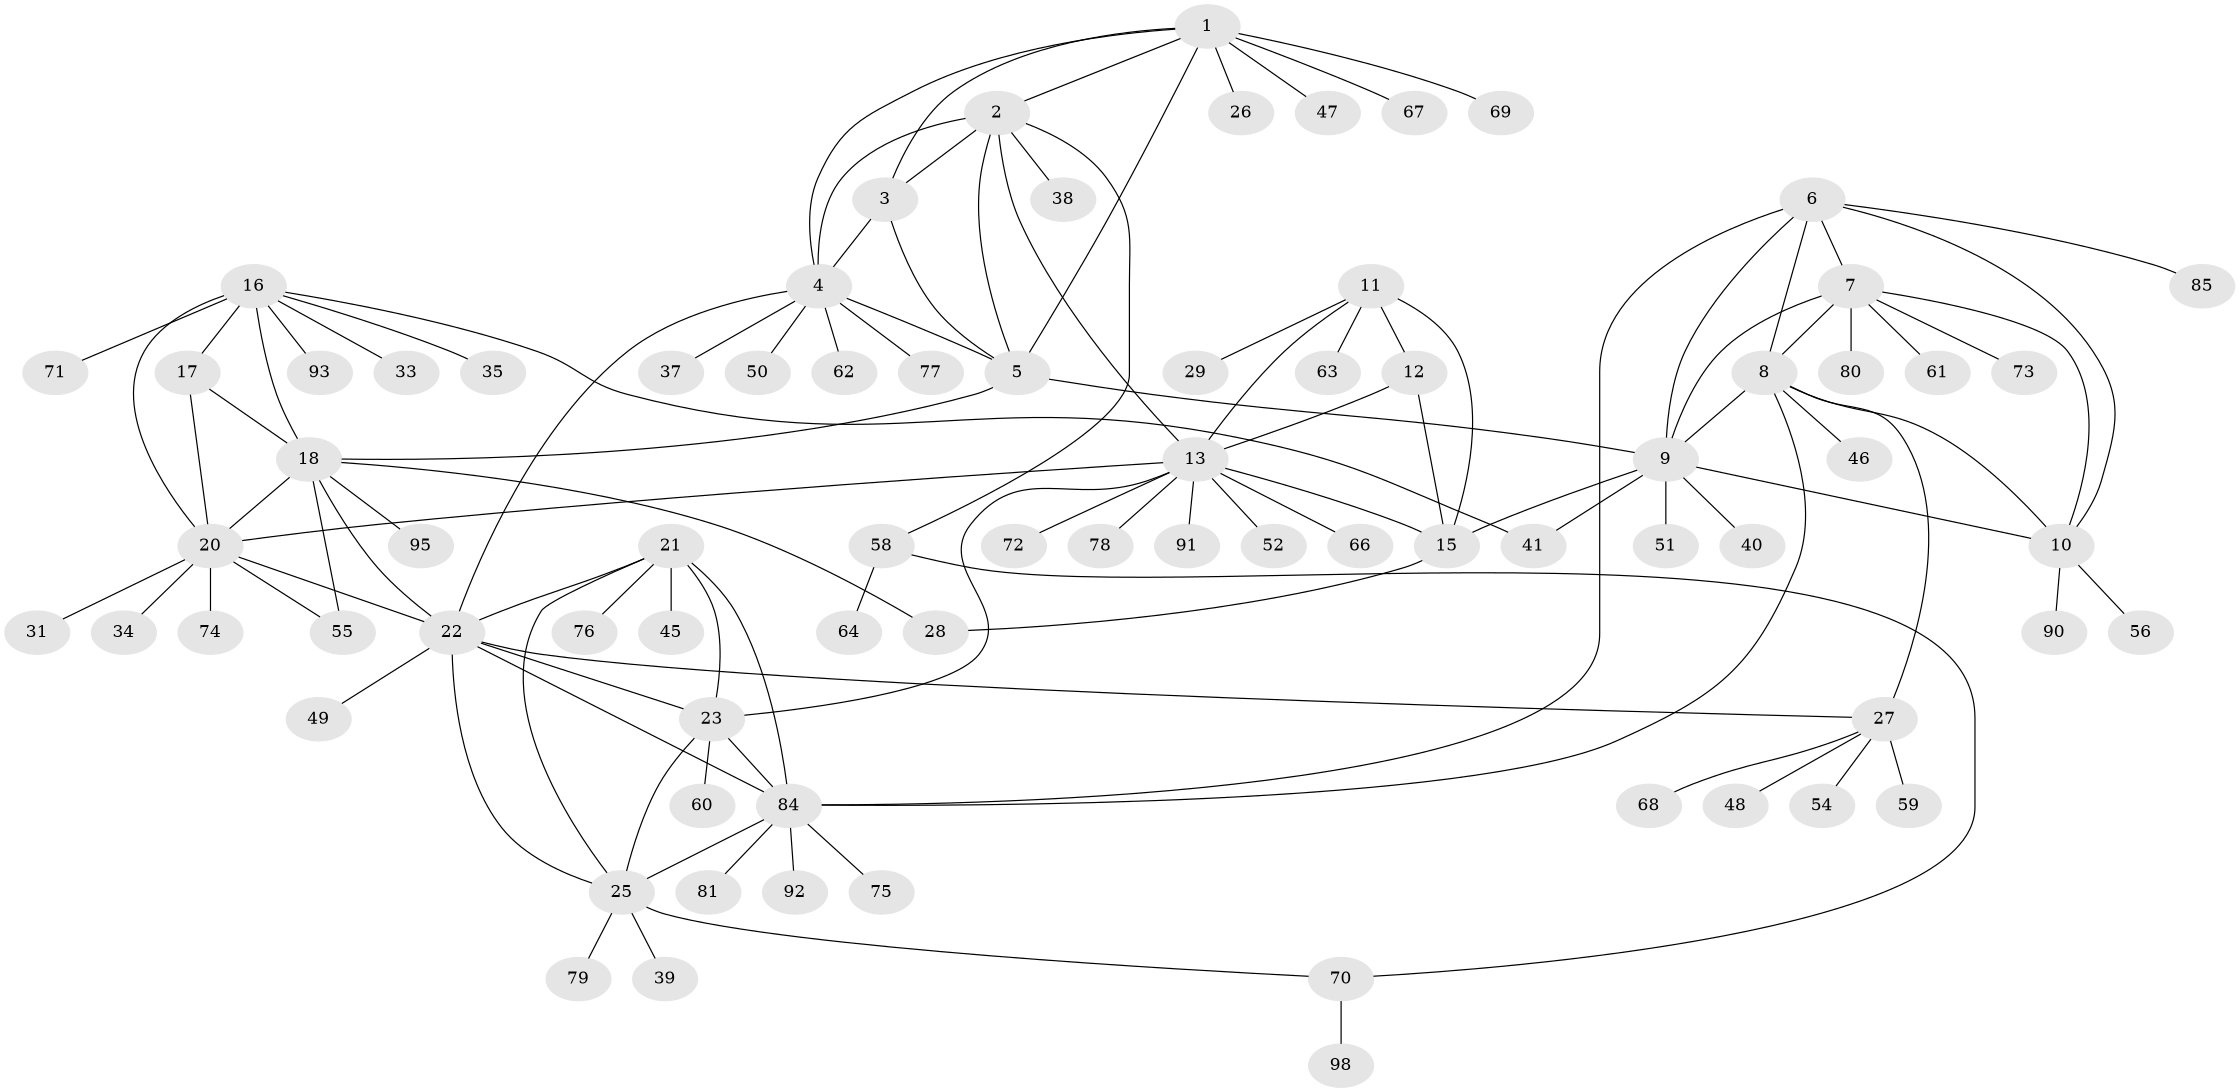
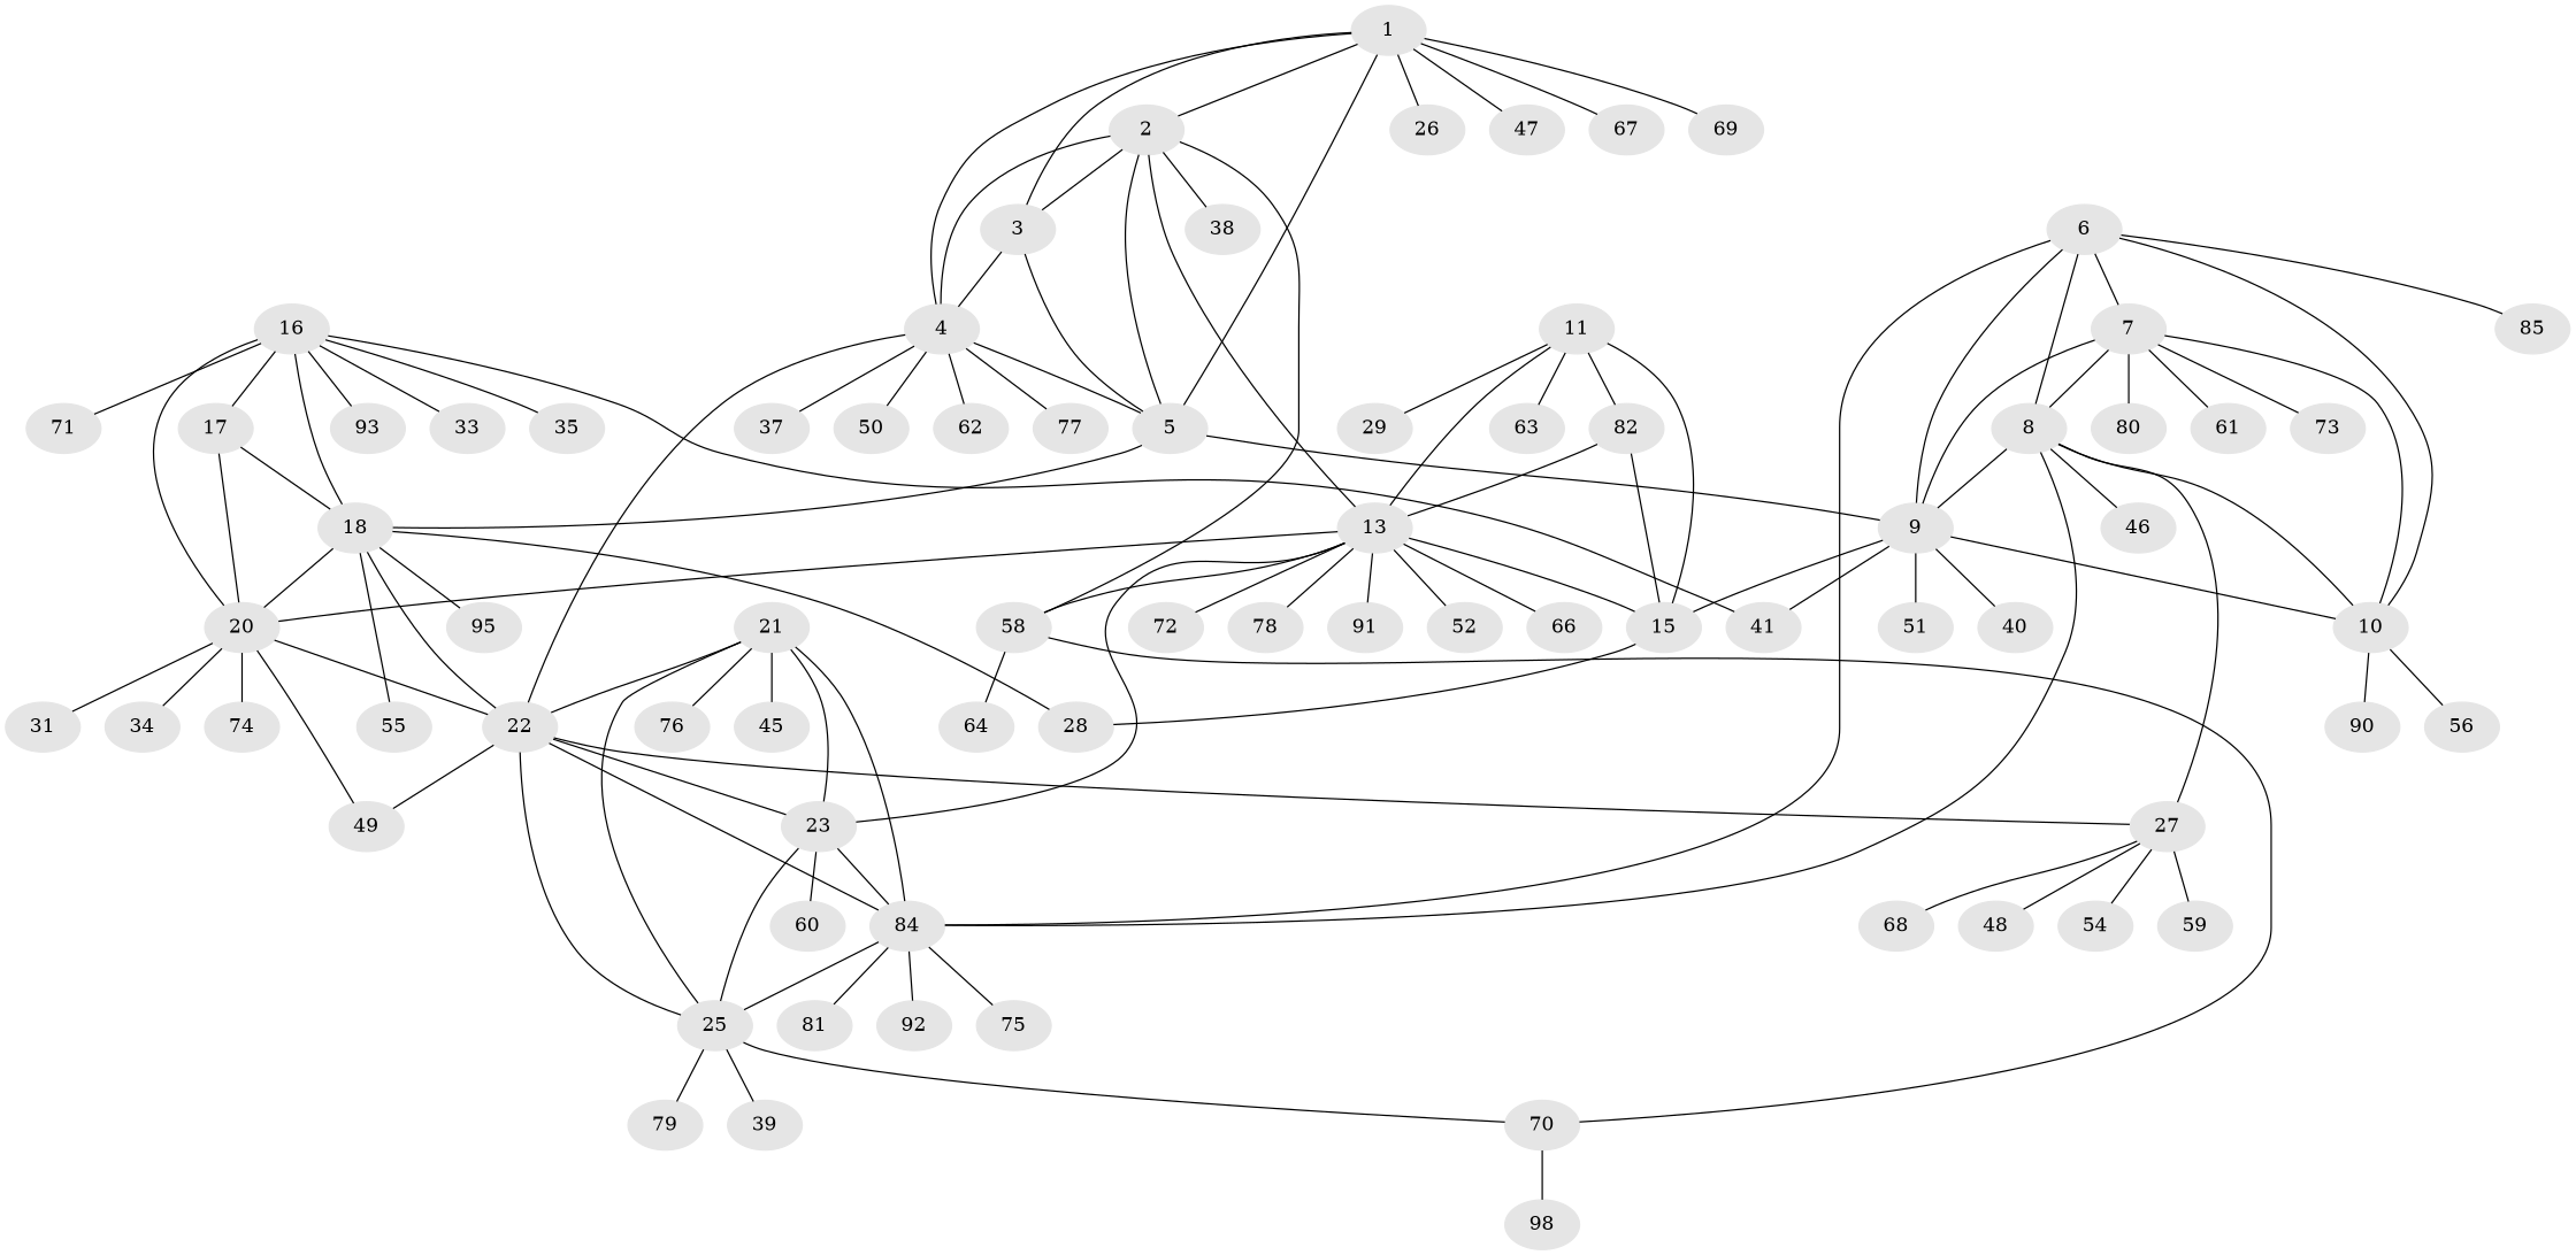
  graph {
    node [color=gray90 style=filled]
    1 [super="+89"]
    2 [super="+96"]
    3
    4 [super="+65"]
    5 [super="+86"]
    26
    47 [super="+53"]
    67
    69
    13 [super="+30"]
    38
    58
    22 [super="+88"]
    37
    50
    62
    77
    9
    18 [super="+57"]
    15
    20 [super="+44"]
    23
    52
    66
    72
    78
    91
    70 [super="+97"]
    64 [super="+87"]
    n30 [label=84 super="+84"]
    27 [super="+82"]
    49
    25 [super="+36"]
    10 [super="+43"]
    40
    51
    41
    28
    55
    95
    6 [super="+32"]
    7 [super="+42"]
    8
    85
    61 [super="+100"]
    73
    80
    46
    56
    90
    75
    81
    92
    48
    54
    59
    68
    16 [super="+19"]
    17
    33
    35
    71 [super="+94"]
    93
    11 [super="+14"]
-   12
+   12 [label=82]
    29
    63
    31
    34
    74
    60
    21 [super="+99"]
    45
    76
    39
    79
    98
    1 -- 2
    1 -- 3
    1 -- 4
    1 -- 5
    1 -- 26
    1 -- 47
    1 -- 67
    1 -- 69
    2 -- 3
    2 -- 4
    2 -- 5
    2 -- 13
    2 -- 38
    2 -- 58
    3 -- 4
    3 -- 5
    4 -- 5
    4 -- 22
    4 -- 37
    4 -- 50
    4 -- 62
    4 -- 77
    5 -- 9
    5 -- 18
+   13 -- 58
    13 -- 15
    13 -- 20
    13 -- 23
    13 -- 52
    13 -- 66
    13 -- 72
    13 -- 78
    13 -- 91
    58 -- 70
    58 -- 64
    22 -- 23
    22 -- n30
    22 -- 27
    22 -- 49
    22 -- 25
    9 -- 15
    9 -- 10
    9 -- 40
    9 -- 51
    9 -- 41
    18 -- 22
    18 -- 20
    18 -- 28
    18 -- 55
    18 -- 95
    15 -- 28
    20 -- 22
-   20 -- 55
+   20 -- 49
    20 -- 31
    20 -- 34
    20 -- 74
    23 -- n30
    23 -- 25
    23 -- 60
    70 -- 98
    n30 -- 25
    n30 -- 75
    n30 -- 81
    n30 -- 92
    27 -- 48
    27 -- 54
    27 -- 59
    27 -- 68
    25 -- 70
    25 -- 39
    25 -- 79
    10 -- 56
    10 -- 90
    6 -- 9
    6 -- n30
    6 -- 10
    6 -- 7
    6 -- 8
    6 -- 85
    7 -- 9
    7 -- 10
    7 -- 8
    7 -- 61
    7 -- 73
    7 -- 80
    8 -- 9
    8 -- n30
    8 -- 27
    8 -- 10
    8 -- 46
    16 -- 18 [weight=2]
    16 -- 20 [weight=2]
    16 -- 41
    16 -- 17 [weight=2]
    16 -- 33
    16 -- 35
    16 -- 71
    16 -- 93
    17 -- 18
    17 -- 20
    11 -- 13 [weight=2]
    11 -- 15 [weight=2]
    11 -- 12 [weight=2]
    11 -- 29
    11 -- 63
    12 -- 13
    12 -- 15
    21 -- 22
    21 -- 23
    21 -- n30
    21 -- 25
    21 -- 45
    21 -- 76
  }
